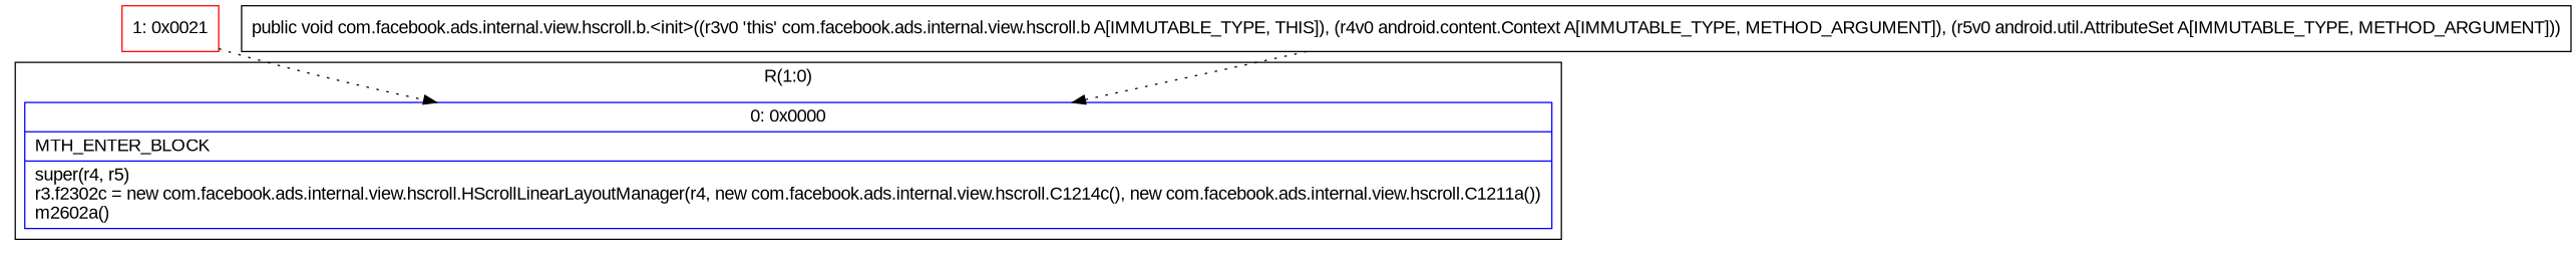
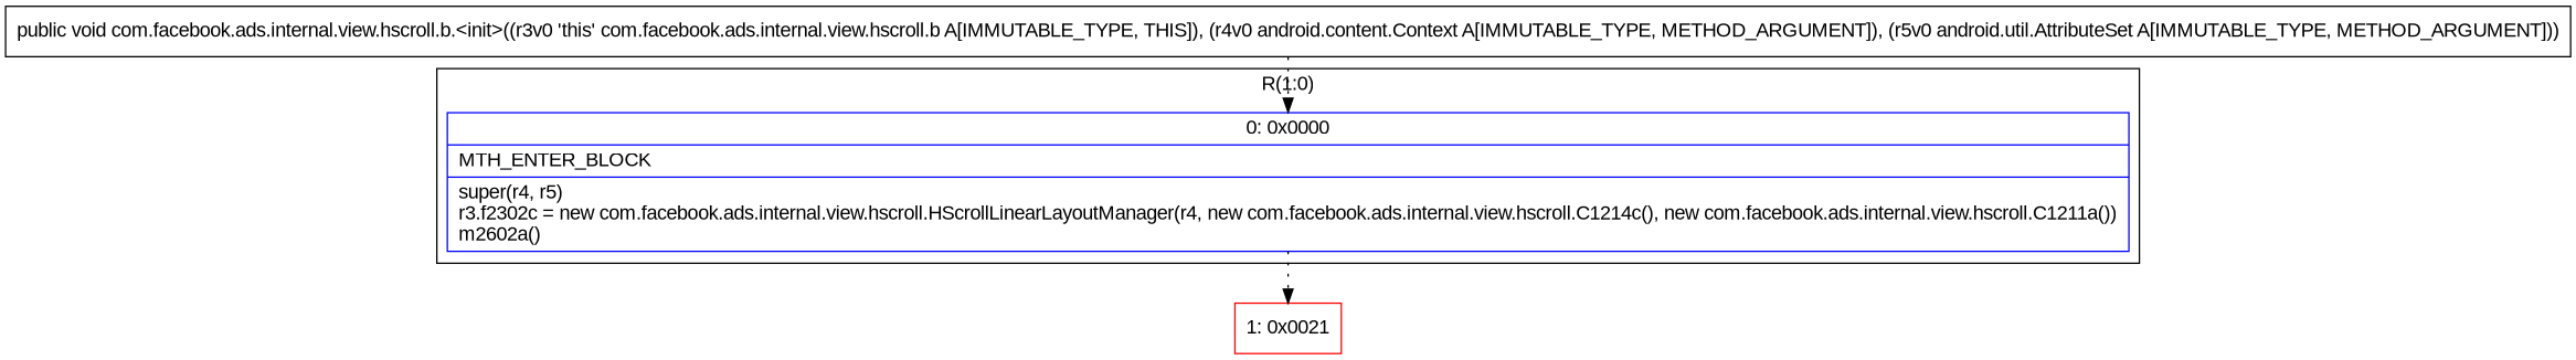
  digraph {
    fontname="Liberation Sans"
    node [shape=record fontname="Liberation Sans"]
    edge [style=dotted fontname="Liberation Sans"]
    n1 [color=blue label="{0\:\ 0x0000|MTH_ENTER_BLOCK\l|super(r4, r5)\lr3.f2302c = new com.facebook.ads.internal.view.hscroll.HScrollLinearLayoutManager(r4, new com.facebook.ads.internal.view.hscroll.C1214c(), new com.facebook.ads.internal.view.hscroll.C1211a())\lm2602a()\l}"]
    n2 [color=red label="{1\:\ 0x0021}"]
    n3 [label="{public void com.facebook.ads.internal.view.hscroll.b.\<init\>((r3v0 'this' com.facebook.ads.internal.view.hscroll.b A[IMMUTABLE_TYPE, THIS]), (r4v0 android.content.Context A[IMMUTABLE_TYPE, METHOD_ARGUMENT]), (r5v0 android.util.AttributeSet A[IMMUTABLE_TYPE, METHOD_ARGUMENT])) }"]
    subgraph cluster_1 {
      label="R(1:0)"
      n1
    }
-   n2 -> n1
+   n1 -> n2
    n3 -> n1
  }
